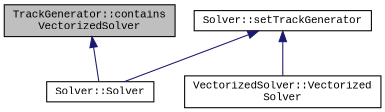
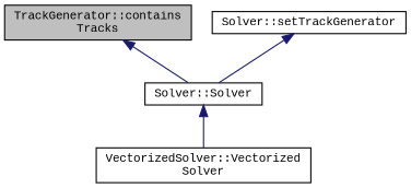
  digraph {
    fontname="Liberation Mono"
    rankdir=TB
    node [color=black fillcolor=white fontname="Liberation Mono" fontsize=10 shape=record style=filled]
    edge [color=midnightblue dir=back fontname="Liberation Mono" fontsize=10 labelfontname=Helvetica labelfontsize=10 style=solid]
-   n1 [fillcolor=grey75 fontcolor=black height=0.2 label="TrackGenerator::contains\lVectorizedSolver" width=0.4]
+   n1 [fillcolor=grey75 fontcolor=black height=0.2 label="TrackGenerator::contains\lTracks" width=0.4]
    n2 [height=0.2 label="Solver::Solver" width=0.4]
    n3 [height=0.2 label="Solver::setTrackGenerator" width=0.4]
    n4 [height=0.2 label="VectorizedSolver::Vectorized\lSolver" width=0.4]
    n1 -> n2
    n3 -> n2
-   n3 -> n4
+   n2 -> n4
  }
